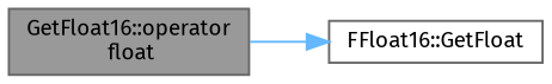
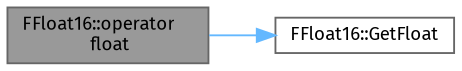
  digraph {
    rankdir=LR
    fontname="Fira Sans"
    node [fontname="Fira Sans" fontsize=10 shape=box style=filled]
-   n1 [color=gray40 fillcolor=grey60 fontcolor=black height=0.2 label="GetFloat16::operator\l float" width=0.4]
+   n1 [color=gray40 fillcolor=grey60 fontcolor=black height=0.2 label="FFloat16::operator\l float" width=0.4]
    n2 [color=grey40 fillcolor=white height=0.2 label="FFloat16::GetFloat" width=0.4]
    n1 -> n2 [color=steelblue1 fontname="Fira Sans" fontsize=10 labelfontname=Helvetica labelfontsize=10 style=solid]
  }
